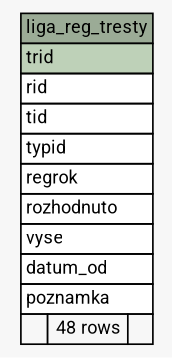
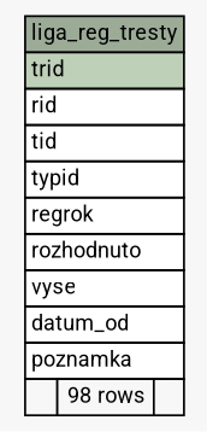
  digraph {
    bgcolor="#f7f7f7"
    fontname=Roboto
    fontsize=11
    nodesep=0.18
    rankdir=RL
    ranksep=0.46
-   n1 [fontname=Roboto fontsize=11 label=<     <TABLE BORDER="0" CELLBORDER="1" CELLSPACING="0" BGCOLOR="#ffffff">       <TR><TD COLSPAN="3" BGCOLOR="#9bab96" ALIGN="CENTER">liga_reg_tresty</TD></TR>       <TR><TD PORT="trid" COLSPAN="3" BGCOLOR="#bed1b8" ALIGN="LEFT">trid</TD></TR>       <TR><TD PORT="rid" COLSPAN="3" ALIGN="LEFT">rid</TD></TR>       <TR><TD PORT="tid" COLSPAN="3" ALIGN="LEFT">tid</TD></TR>       <TR><TD PORT="typid" COLSPAN="3" ALIGN="LEFT">typid</TD></TR>       <TR><TD PORT="regrok" COLSPAN="3" ALIGN="LEFT">regrok</TD></TR>       <TR><TD PORT="rozhodnuto" COLSPAN="3" ALIGN="LEFT">rozhodnuto</TD></TR>       <TR><TD PORT="vyse" COLSPAN="3" ALIGN="LEFT">vyse</TD></TR>       <TR><TD PORT="datum_od" COLSPAN="3" ALIGN="LEFT">datum_od</TD></TR>       <TR><TD PORT="poznamka" COLSPAN="3" ALIGN="LEFT">poznamka</TD></TR>       <TR><TD ALIGN="LEFT" BGCOLOR="#f7f7f7">  </TD><TD ALIGN="RIGHT" BGCOLOR="#f7f7f7">48 rows</TD><TD ALIGN="RIGHT" BGCOLOR="#f7f7f7">  </TD></TR>     </TABLE>> shape=plaintext]
+   n1 [fontname=Roboto fontsize=11 label=<     <TABLE BORDER="0" CELLBORDER="1" CELLSPACING="0" BGCOLOR="#ffffff">       <TR><TD COLSPAN="3" BGCOLOR="#9bab96" ALIGN="CENTER">liga_reg_tresty</TD></TR>       <TR><TD PORT="trid" COLSPAN="3" BGCOLOR="#bed1b8" ALIGN="LEFT">trid</TD></TR>       <TR><TD PORT="rid" COLSPAN="3" ALIGN="LEFT">rid</TD></TR>       <TR><TD PORT="tid" COLSPAN="3" ALIGN="LEFT">tid</TD></TR>       <TR><TD PORT="typid" COLSPAN="3" ALIGN="LEFT">typid</TD></TR>       <TR><TD PORT="regrok" COLSPAN="3" ALIGN="LEFT">regrok</TD></TR>       <TR><TD PORT="rozhodnuto" COLSPAN="3" ALIGN="LEFT">rozhodnuto</TD></TR>       <TR><TD PORT="vyse" COLSPAN="3" ALIGN="LEFT">vyse</TD></TR>       <TR><TD PORT="datum_od" COLSPAN="3" ALIGN="LEFT">datum_od</TD></TR>       <TR><TD PORT="poznamka" COLSPAN="3" ALIGN="LEFT">poznamka</TD></TR>       <TR><TD ALIGN="LEFT" BGCOLOR="#f7f7f7">  </TD><TD ALIGN="RIGHT" BGCOLOR="#f7f7f7">98 rows</TD><TD ALIGN="RIGHT" BGCOLOR="#f7f7f7">  </TD></TR>     </TABLE>> shape=plaintext]
  }
